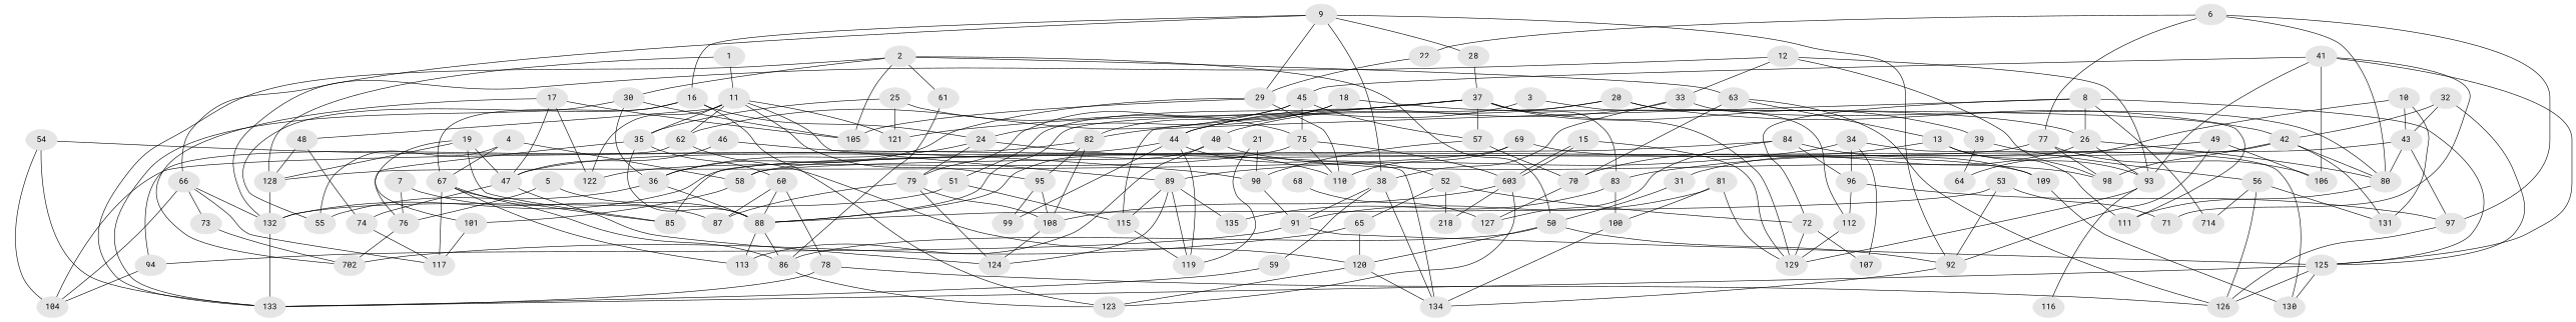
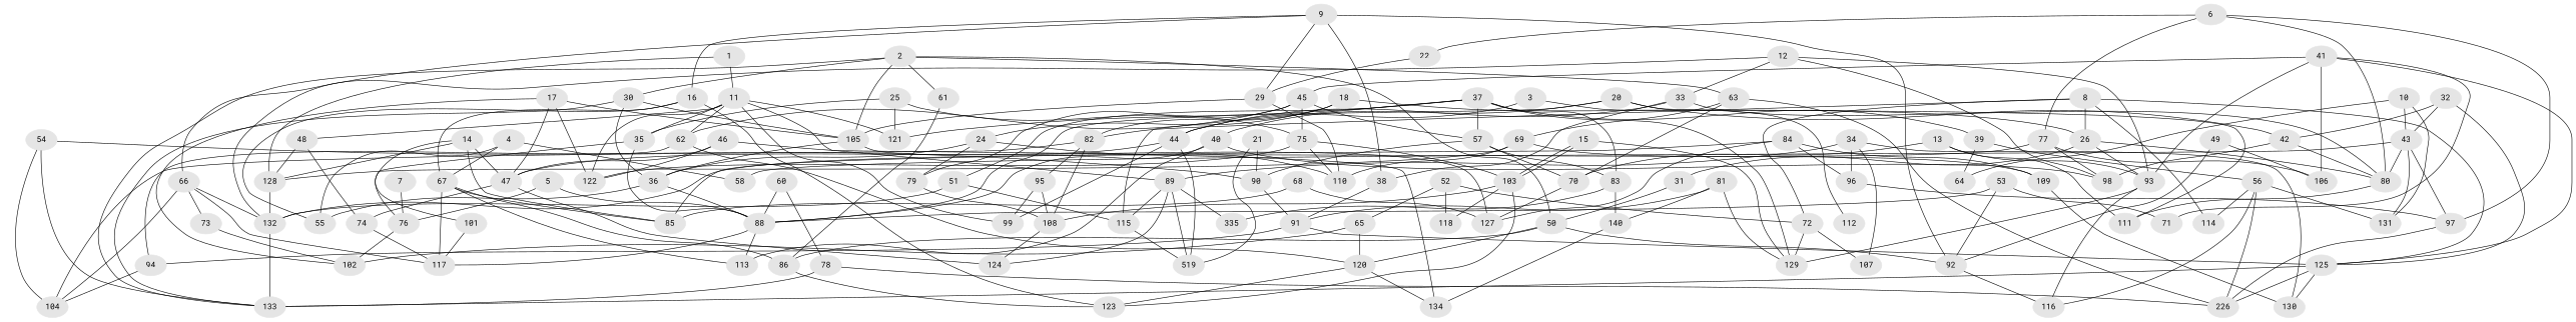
  graph {
    fontname="Roboto Mono"
    node [color=gray90 fontname="Roboto Mono" style=filled]
    edge [fontname="Roboto Mono"]
    1
    11
    128
    35
    48
    62
    89
    99
    121
    122
    132
    2
    30
    50
    61
    63
    105
    133
    36
    92
    86
    120
    70
-   126
+   126 [label=226]
    69
    127
    3
    44
    112
    47
-   119
+   119 [label=519]
    52
    129
    4
    55
    58
    67
    101
    85
    113
    117
    5
    76
    88
-   102 [label=702]
+   102
    6
    22
    77
    80
    97
    29
    98
    106
    111
    7
-   87
    8
    26
    72
    82
-   114 [label=714]
+   114
    125
    93
    31
    107
    104
    108
    95
    130
    9
    16
-   28
    38
    66
    24
    123
    37
    110
-   59
    91
    134
    73
    116
    10
    43
    64
    131
    60
    74
    94
    115
    124
-   135
+   135 [label=335]
    12
    33
    13
-   14 [label=19]
+   14
    15
-   103 [label=603]
-   118 [label=218]
+   103
+   118
    79
    17
    18
    25
    75
    20
    40
    42
    21
    90
    53
    71
    81
-   100
+   100 [label=140]
    39
    51
    57
    83
    32
    34
    96
    78
    56
    41
    45
    65
    46
    49
    54
    109
    68
    84
    1 -- 11
    1 -- 128
    11 -- 35
    11 -- 48
    11 -- 62
    11 -- 89
-   11 -- 95
+   11 -- 99
    11 -- 121
    11 -- 122
    128 -- 132
    35 -- 76
    35 -- 88
-   35 -- 60
    48 -- 128
    48 -- 74
    62 -- 120
    62 -- 94
    89 -- 119
    89 -- 115
    89 -- 124
    89 -- 135
    132 -- 133
    2 -- 30
    2 -- 50
    2 -- 61
    2 -- 63
    2 -- 105
    2 -- 133
    30 -- 105
    30 -- 133
    30 -- 36
    50 -- 92
    50 -- 86
    50 -- 120
    61 -- 86
    63 -- 70
    63 -- 126
-   63 -- 13
+   63 -- 69
+   105 -- 127
    36 -- 55
    36 -- 88
-   92 -- 134
+   92 -- 116
    86 -- 123
    120 -- 123
    120 -- 134
    70 -- 127
    69 -- 128
    69 -- 110
    69 -- 109
    3 -- 44
    3 -- 112
    44 -- 99
    44 -- 47
    44 -- 119
-   44 -- 52
-   112 -- 129
    47 -- 74
    47 -- 124
    52 -- 72
    52 -- 118
    52 -- 65
    4 -- 55
    4 -- 58
    4 -- 67
-   58 -- 101
    67 -- 86
    67 -- 85
    67 -- 113
    67 -- 117
    101 -- 117
    5 -- 76
    5 -- 88
    76 -- 102
    88 -- 113
-   88 -- 86
+   88 -- 117
    6 -- 22
    6 -- 77
    6 -- 80
    6 -- 97
    22 -- 29
    77 -- 132
    77 -- 98
    77 -- 106
    80 -- 111
    97 -- 126
    29 -- 105
-   29 -- 36
+   105 -- 36
    29 -- 110
    7 -- 76
-   7 -- 87
    8 -- 26
    8 -- 72
    8 -- 82
    8 -- 114
    8 -- 125
    26 -- 80
    26 -- 93
    26 -- 31
    72 -- 129
    72 -- 107
    82 -- 104
    82 -- 108
    82 -- 95
    125 -- 133
    125 -- 126
    125 -- 130
    93 -- 129
    93 -- 116
    31 -- 50
    108 -- 124
    95 -- 99
    95 -- 108
    9 -- 92
    9 -- 29
    9 -- 16
-   9 -- 28
    9 -- 38
    9 -- 66
    16 -- 55
    16 -- 67
-   16 -- 24
    16 -- 123
-   28 -- 37
-   38 -- 59
    38 -- 91
-   38 -- 134
    66 -- 132
    66 -- 117
    66 -- 104
    66 -- 73
    24 -- 36
    24 -- 110
    24 -- 79
    37 -- 121
    37 -- 129
    37 -- 115
    37 -- 39
    37 -- 51
    37 -- 57
    37 -- 83
-   59 -- 133
    91 -- 125
    91 -- 94
    73 -- 102
    10 -- 43
    10 -- 64
    10 -- 131
    43 -- 58
    43 -- 80
    43 -- 97
    60 -- 88
-   60 -- 87
    60 -- 78
    74 -- 117
    94 -- 104
    115 -- 119
    12 -- 132
    12 -- 98
    12 -- 93
    12 -- 33
    33 -- 44
    33 -- 80
    33 -- 38
    13 -- 70
    13 -- 111
    13 -- 93
    14 -- 128
    14 -- 47
    14 -- 101
    14 -- 85
    15 -- 129
    15 -- 103
    15 -- 103
    103 -- 108
    103 -- 123
    103 -- 118
-   79 -- 87
    79 -- 108
-   79 -- 124
    17 -- 122
    17 -- 105
    17 -- 47
    17 -- 102
    18 -- 26
    18 -- 82
    18 -- 24
    25 -- 35
    25 -- 121
    25 -- 75
    75 -- 122
    75 -- 110
    75 -- 103
    20 -- 88
    20 -- 111
    20 -- 40
    20 -- 42
    40 -- 113
    40 -- 88
    40 -- 98
-   42 -- 58
    42 -- 80
    42 -- 98
-   42 -- 131
+   43 -- 131
    21 -- 119
    21 -- 90
    90 -- 91
    53 -- 92
    53 -- 88
    53 -- 71
    81 -- 129
    81 -- 91
    81 -- 100
    100 -- 134
    39 -- 64
    39 -- 56
    51 -- 132
    51 -- 115
    57 -- 70
    57 -- 90
-   49 -- 83
+   57 -- 83
    83 -- 135
    83 -- 100
    32 -- 125
    32 -- 43
    32 -- 42
    34 -- 89
    34 -- 107
    34 -- 130
    34 -- 96
-   96 -- 112
    96 -- 97
    78 -- 133
    78 -- 126
    56 -- 126
    56 -- 114
+   56 -- 116
    56 -- 131
    41 -- 106
    41 -- 125
    41 -- 93
    41 -- 71
    41 -- 45
    45 -- 62
    45 -- 79
    45 -- 75
    45 -- 57
    65 -- 120
    65 -- 102
+   46 -- 122
    46 -- 47
    46 -- 134
    49 -- 92
    49 -- 106
    54 -- 133
    54 -- 104
    54 -- 90
    109 -- 130
    68 -- 127
+   68 -- 85
    84 -- 127
    84 -- 85
    84 -- 96
    84 -- 109
  }
